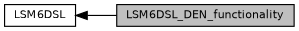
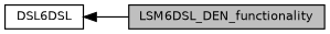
  digraph {
    rankdir=LR
    node [color=black fontname=Helvetica fontsize=10 shape=box style=filled]
-   n1 [fillcolor=white height=0.2 label=LSM6DSL width=0.4]
+   n1 [fillcolor=white height=0.2 label=DSL6DSL width=0.4]
    n2 [fillcolor=grey75 fontcolor=black height=0.2 label=LSM6DSL_DEN_functionality width=0.4]
    n1 -> n2 [dir=back fontname=Helvetica fontsize=10 labelfontname=Helvetica labelfontsize=10 shape=plaintext style=solid]
  }
